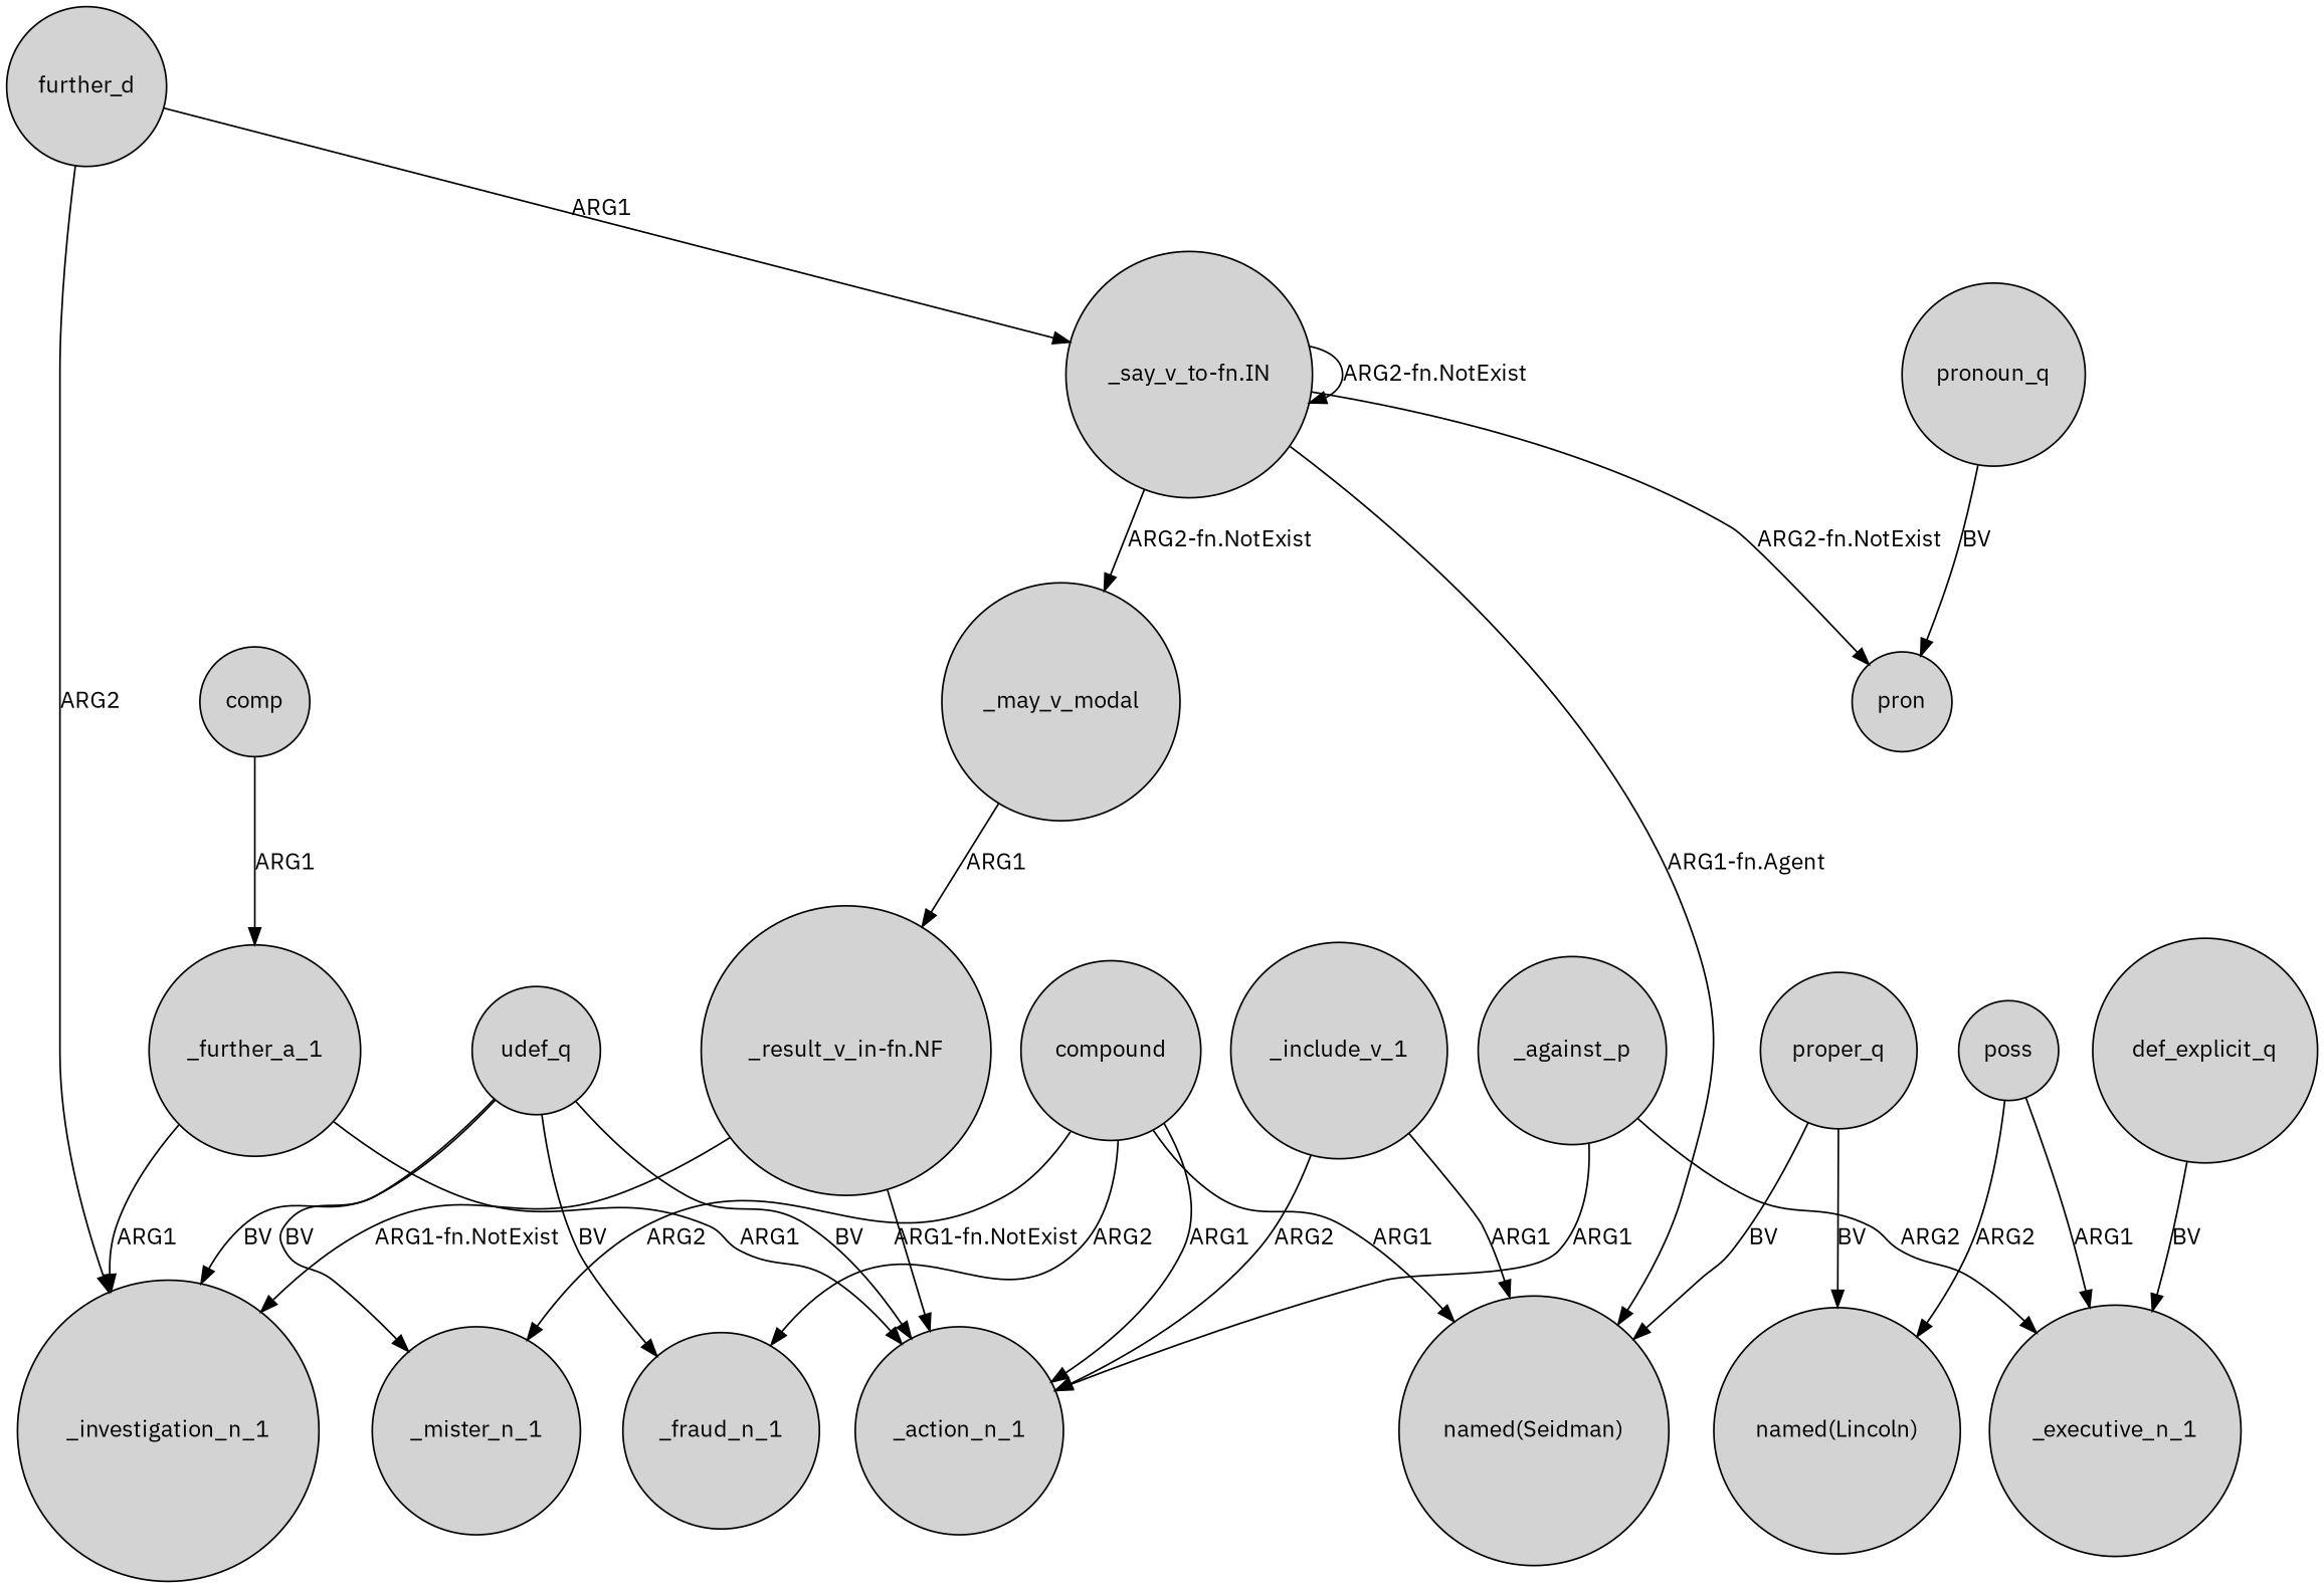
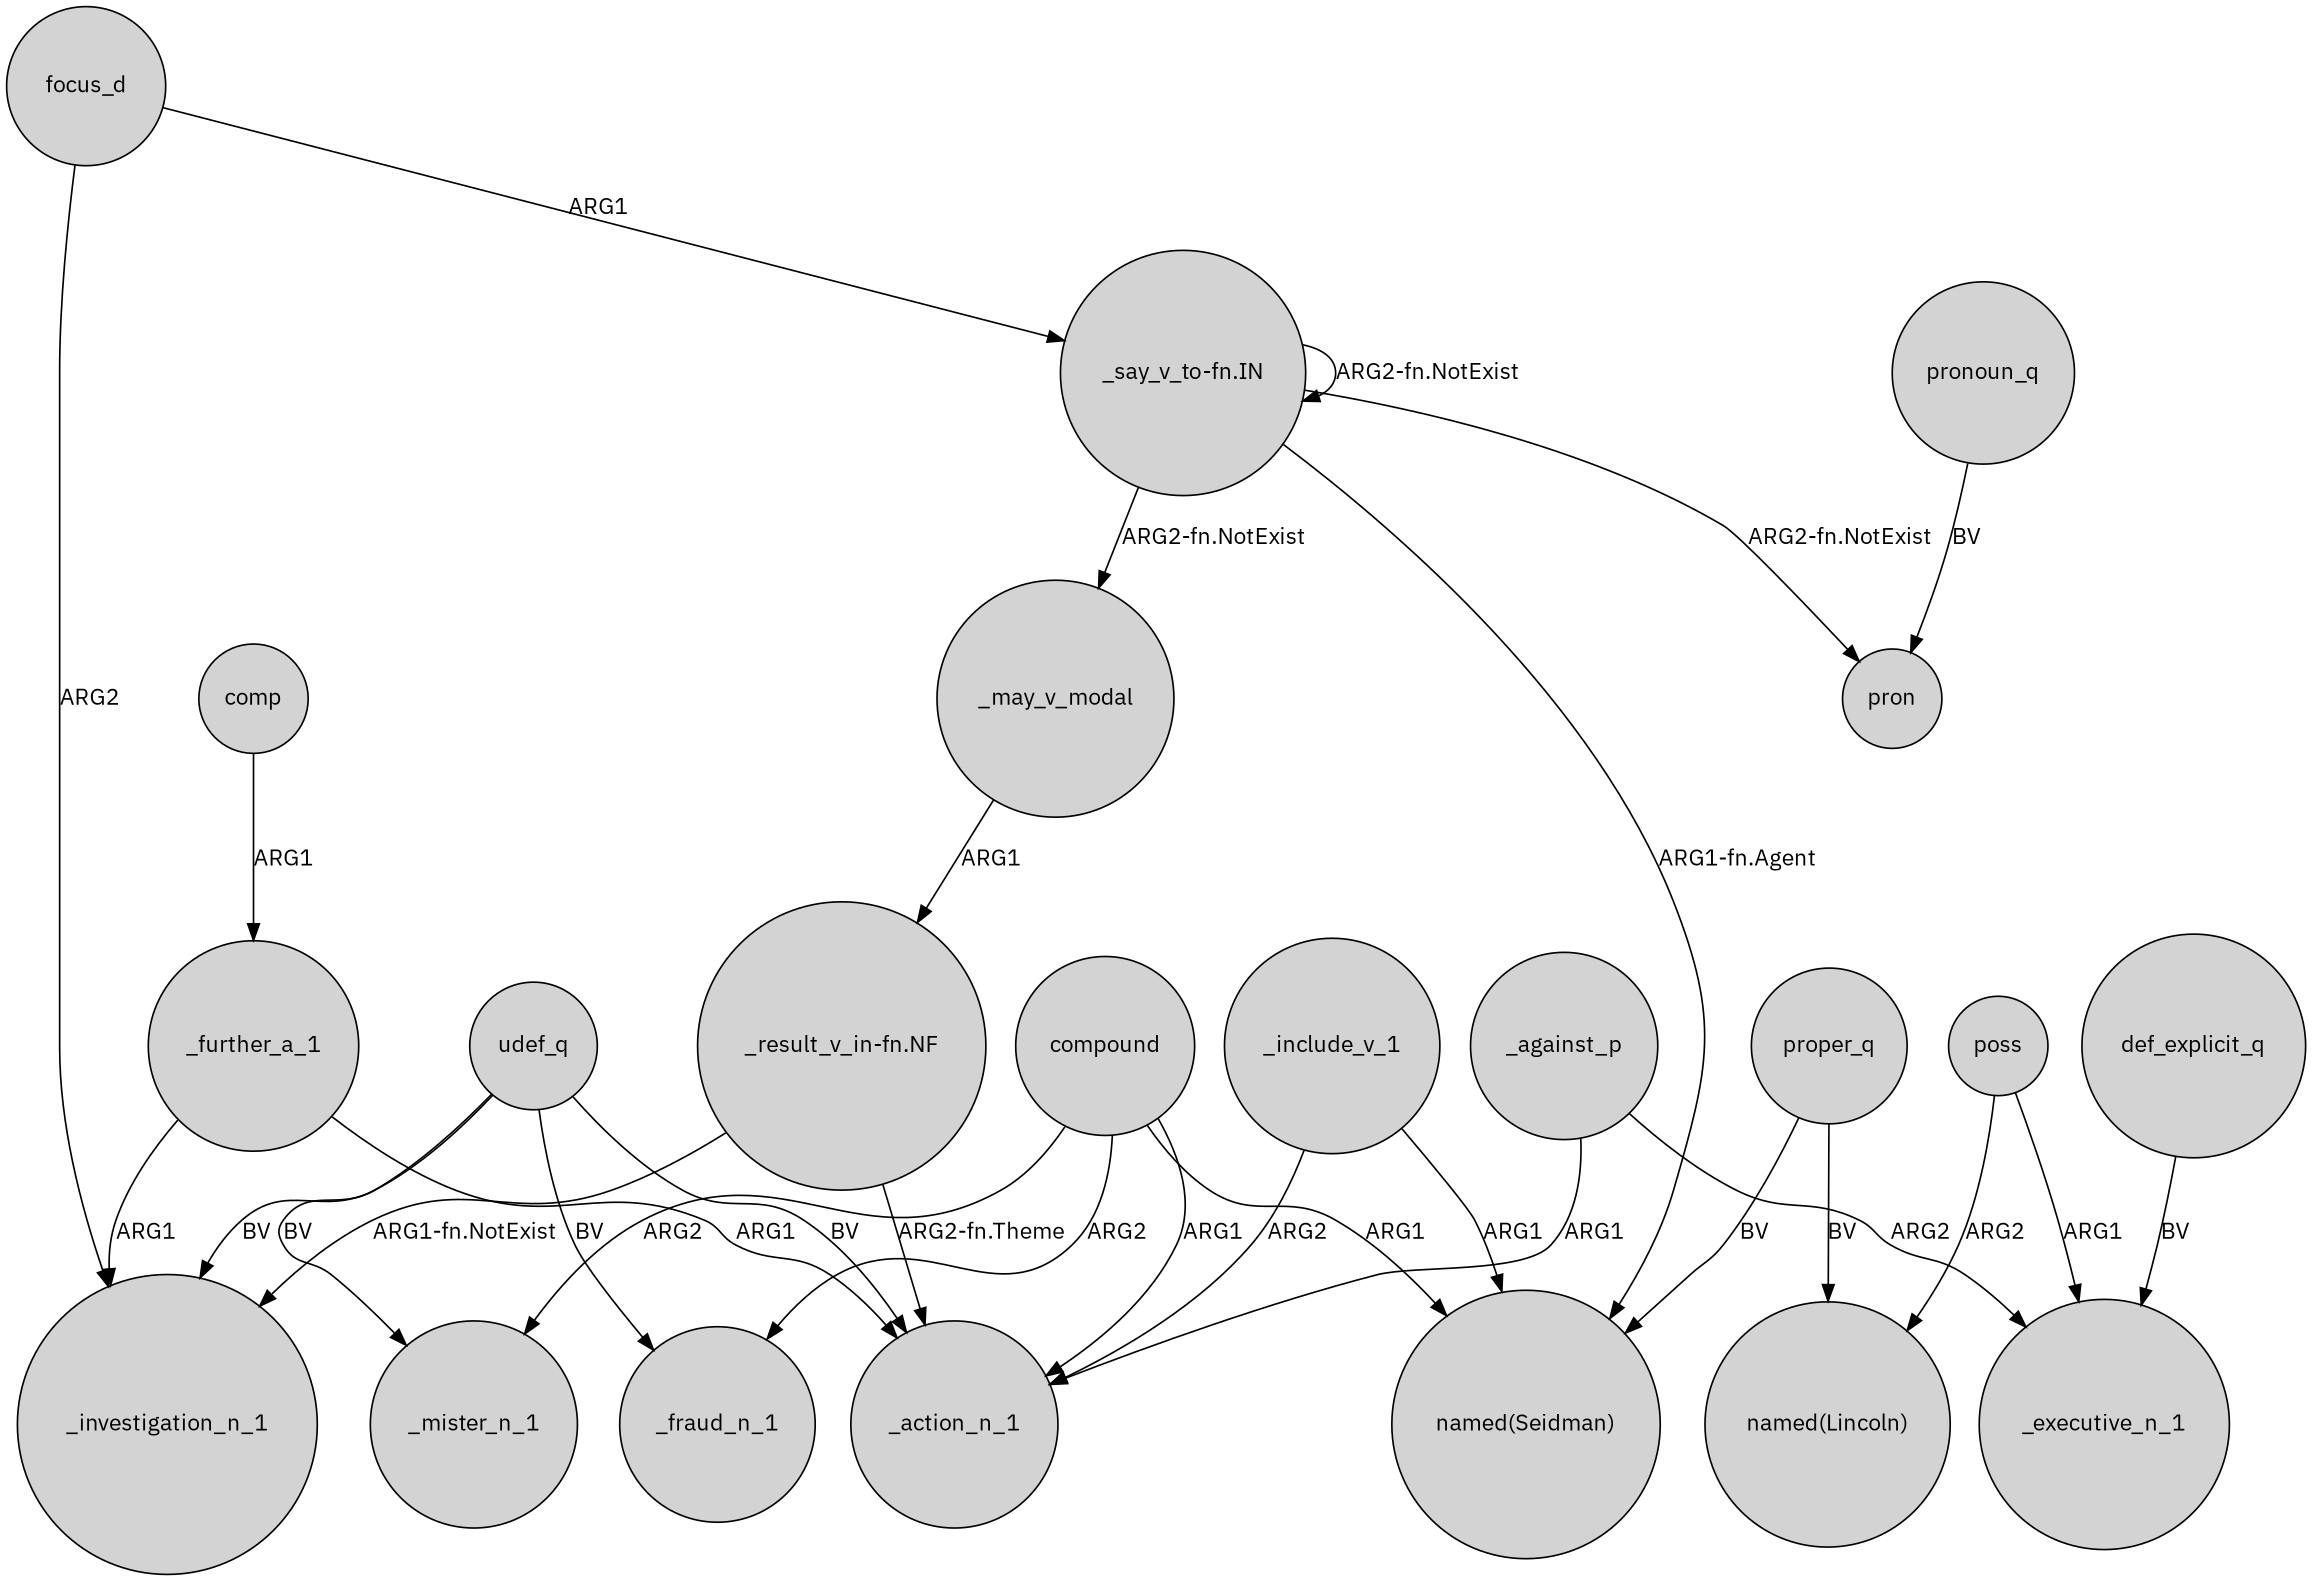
  digraph {
    fontname="IBM Plex Sans"
    node [fontname="IBM Plex Sans" shape=circle style=filled]
    edge [fontname="IBM Plex Sans"]
    udef_q
    _investigation_n_1
    _action_n_1
    _mister_n_1
    _fraud_n_1
    "_say_v_to-fn.IN"
    "named(Seidman)"
    _may_v_modal
    pron
    "_result_v_in-fn.NF"
    poss
    _executive_n_1
    "named(Lincoln)"
    compound
    _further_a_1
-   focus_d [label=further_d]
+   focus_d
    def_explicit_q
    _against_p
    proper_q
    pronoun_q
    _include_v_1
    comp
    udef_q -> _investigation_n_1 [label=BV]
    udef_q -> _action_n_1 [label=BV]
    udef_q -> _mister_n_1 [label=BV]
    udef_q -> _fraud_n_1 [label=BV]
    "_say_v_to-fn.IN" -> "_say_v_to-fn.IN" [label="ARG2-fn.NotExist"]
    "_say_v_to-fn.IN" -> "named(Seidman)" [label="ARG1-fn.Agent"]
    "_say_v_to-fn.IN" -> _may_v_modal [label="ARG2-fn.NotExist"]
    "_say_v_to-fn.IN" -> pron [label="ARG2-fn.NotExist"]
    _may_v_modal -> "_result_v_in-fn.NF" [label=ARG1]
    "_result_v_in-fn.NF" -> _investigation_n_1 [label="ARG1-fn.NotExist"]
-   "_result_v_in-fn.NF" -> _action_n_1 [label="ARG1-fn.NotExist"]
+   "_result_v_in-fn.NF" -> _action_n_1 [label="ARG2-fn.Theme"]
    poss -> _executive_n_1 [label=ARG1]
    poss -> "named(Lincoln)" [label=ARG2]
    compound -> _action_n_1 [label=ARG1]
    compound -> _mister_n_1 [label=ARG2]
    compound -> _fraud_n_1 [label=ARG2]
    compound -> "named(Seidman)" [label=ARG1]
    _further_a_1 -> _investigation_n_1 [label=ARG1]
    _further_a_1 -> _action_n_1 [label=ARG1]
    focus_d -> _investigation_n_1 [label=ARG2]
    focus_d -> "_say_v_to-fn.IN" [label=ARG1]
    def_explicit_q -> _executive_n_1 [label=BV]
    _against_p -> _action_n_1 [label=ARG1]
    _against_p -> _executive_n_1 [label=ARG2]
    proper_q -> "named(Seidman)" [label=BV]
    proper_q -> "named(Lincoln)" [label=BV]
    pronoun_q -> pron [label=BV]
    _include_v_1 -> _action_n_1 [label=ARG2]
    _include_v_1 -> "named(Seidman)" [label=ARG1]
    comp -> _further_a_1 [label=ARG1]
  }
